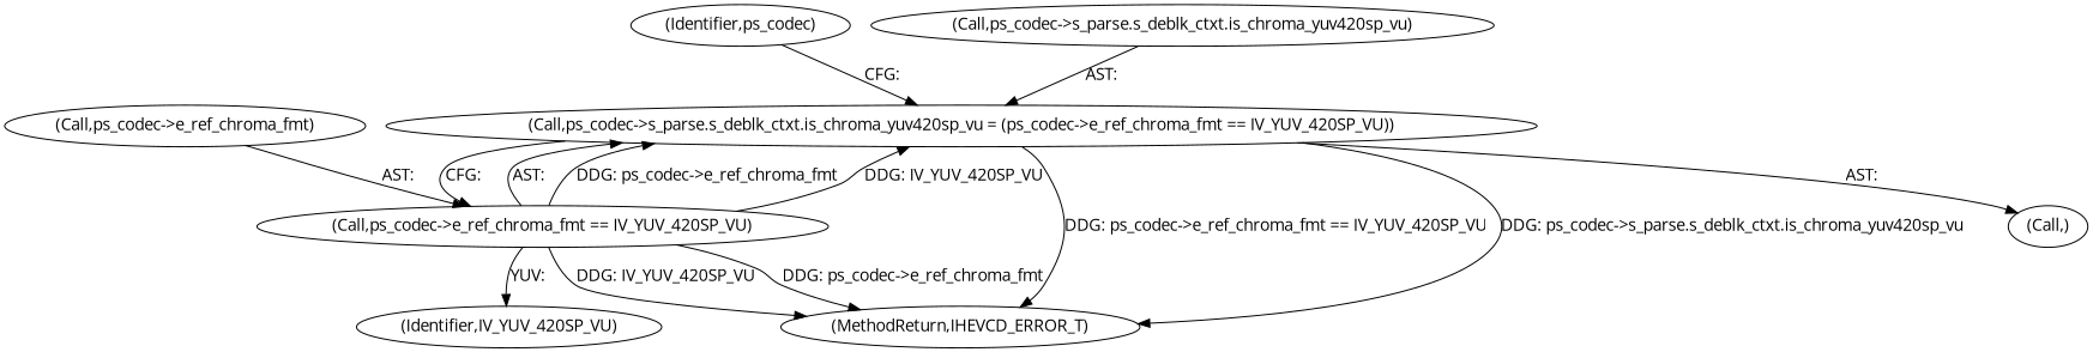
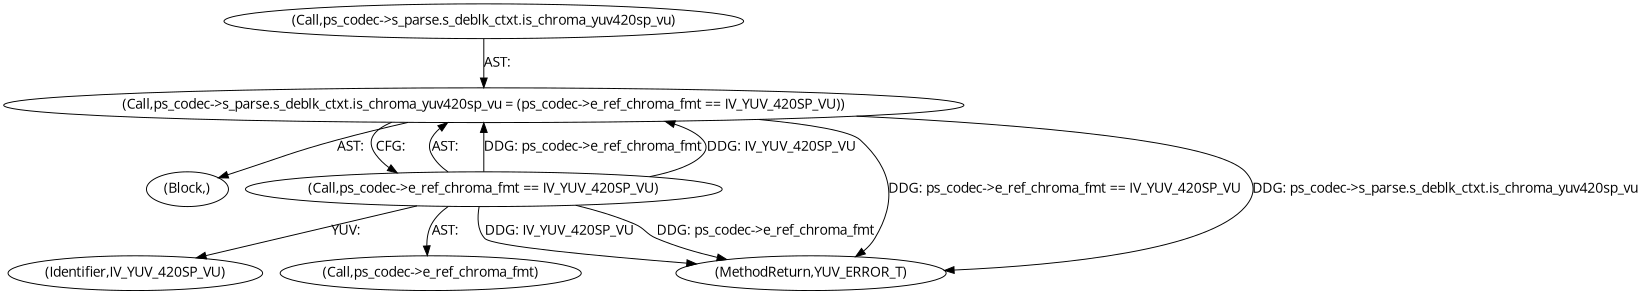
  digraph {
    fontname="Open Sans"
    node [fontname="Open Sans"]
    edge [fontname="Open Sans"]
    n1 [label="(Call,ps_codec->s_parse.s_deblk_ctxt.is_chroma_yuv420sp_vu = (ps_codec->e_ref_chroma_fmt == IV_YUV_420SP_VU))"]
    n2 [label="(Call,ps_codec->e_ref_chroma_fmt == IV_YUV_420SP_VU)"]
-   n3 [label="(Call,)"]
-   n4 [label="(MethodReturn,IHEVCD_ERROR_T)"]
+   n3 [label="(Block,)"]
+   n4 [label="(MethodReturn,YUV_ERROR_T)"]
    n5 [label="(Identifier,IV_YUV_420SP_VU)"]
-   n6 [label="(Identifier,ps_codec)"]
    n7 [label="(Call,ps_codec->s_parse.s_deblk_ctxt.is_chroma_yuv420sp_vu)"]
    n8 [label="(Call,ps_codec->e_ref_chroma_fmt)"]
    n1 -> n2 [label="CFG: "]
    n1 -> n3 [label="AST: "]
    n1 -> n4 [label="DDG: ps_codec->e_ref_chroma_fmt == IV_YUV_420SP_VU"]
    n1 -> n4 [label="DDG: ps_codec->s_parse.s_deblk_ctxt.is_chroma_yuv420sp_vu"]
    n2 -> n1 [label="AST: "]
    n2 -> n1 [label="DDG: ps_codec->e_ref_chroma_fmt"]
    n2 -> n1 [label="DDG: IV_YUV_420SP_VU"]
    n2 -> n4 [label="DDG: IV_YUV_420SP_VU"]
    n2 -> n4 [label="DDG: ps_codec->e_ref_chroma_fmt"]
    n2 -> n5 [label="YUV: "]
-   n6 -> n1 [label="CFG: "]
    n7 -> n1 [label="AST: "]
-   n8 -> n2 [label="AST: "]
+   n2 -> n8 [label="AST: "]
  }
